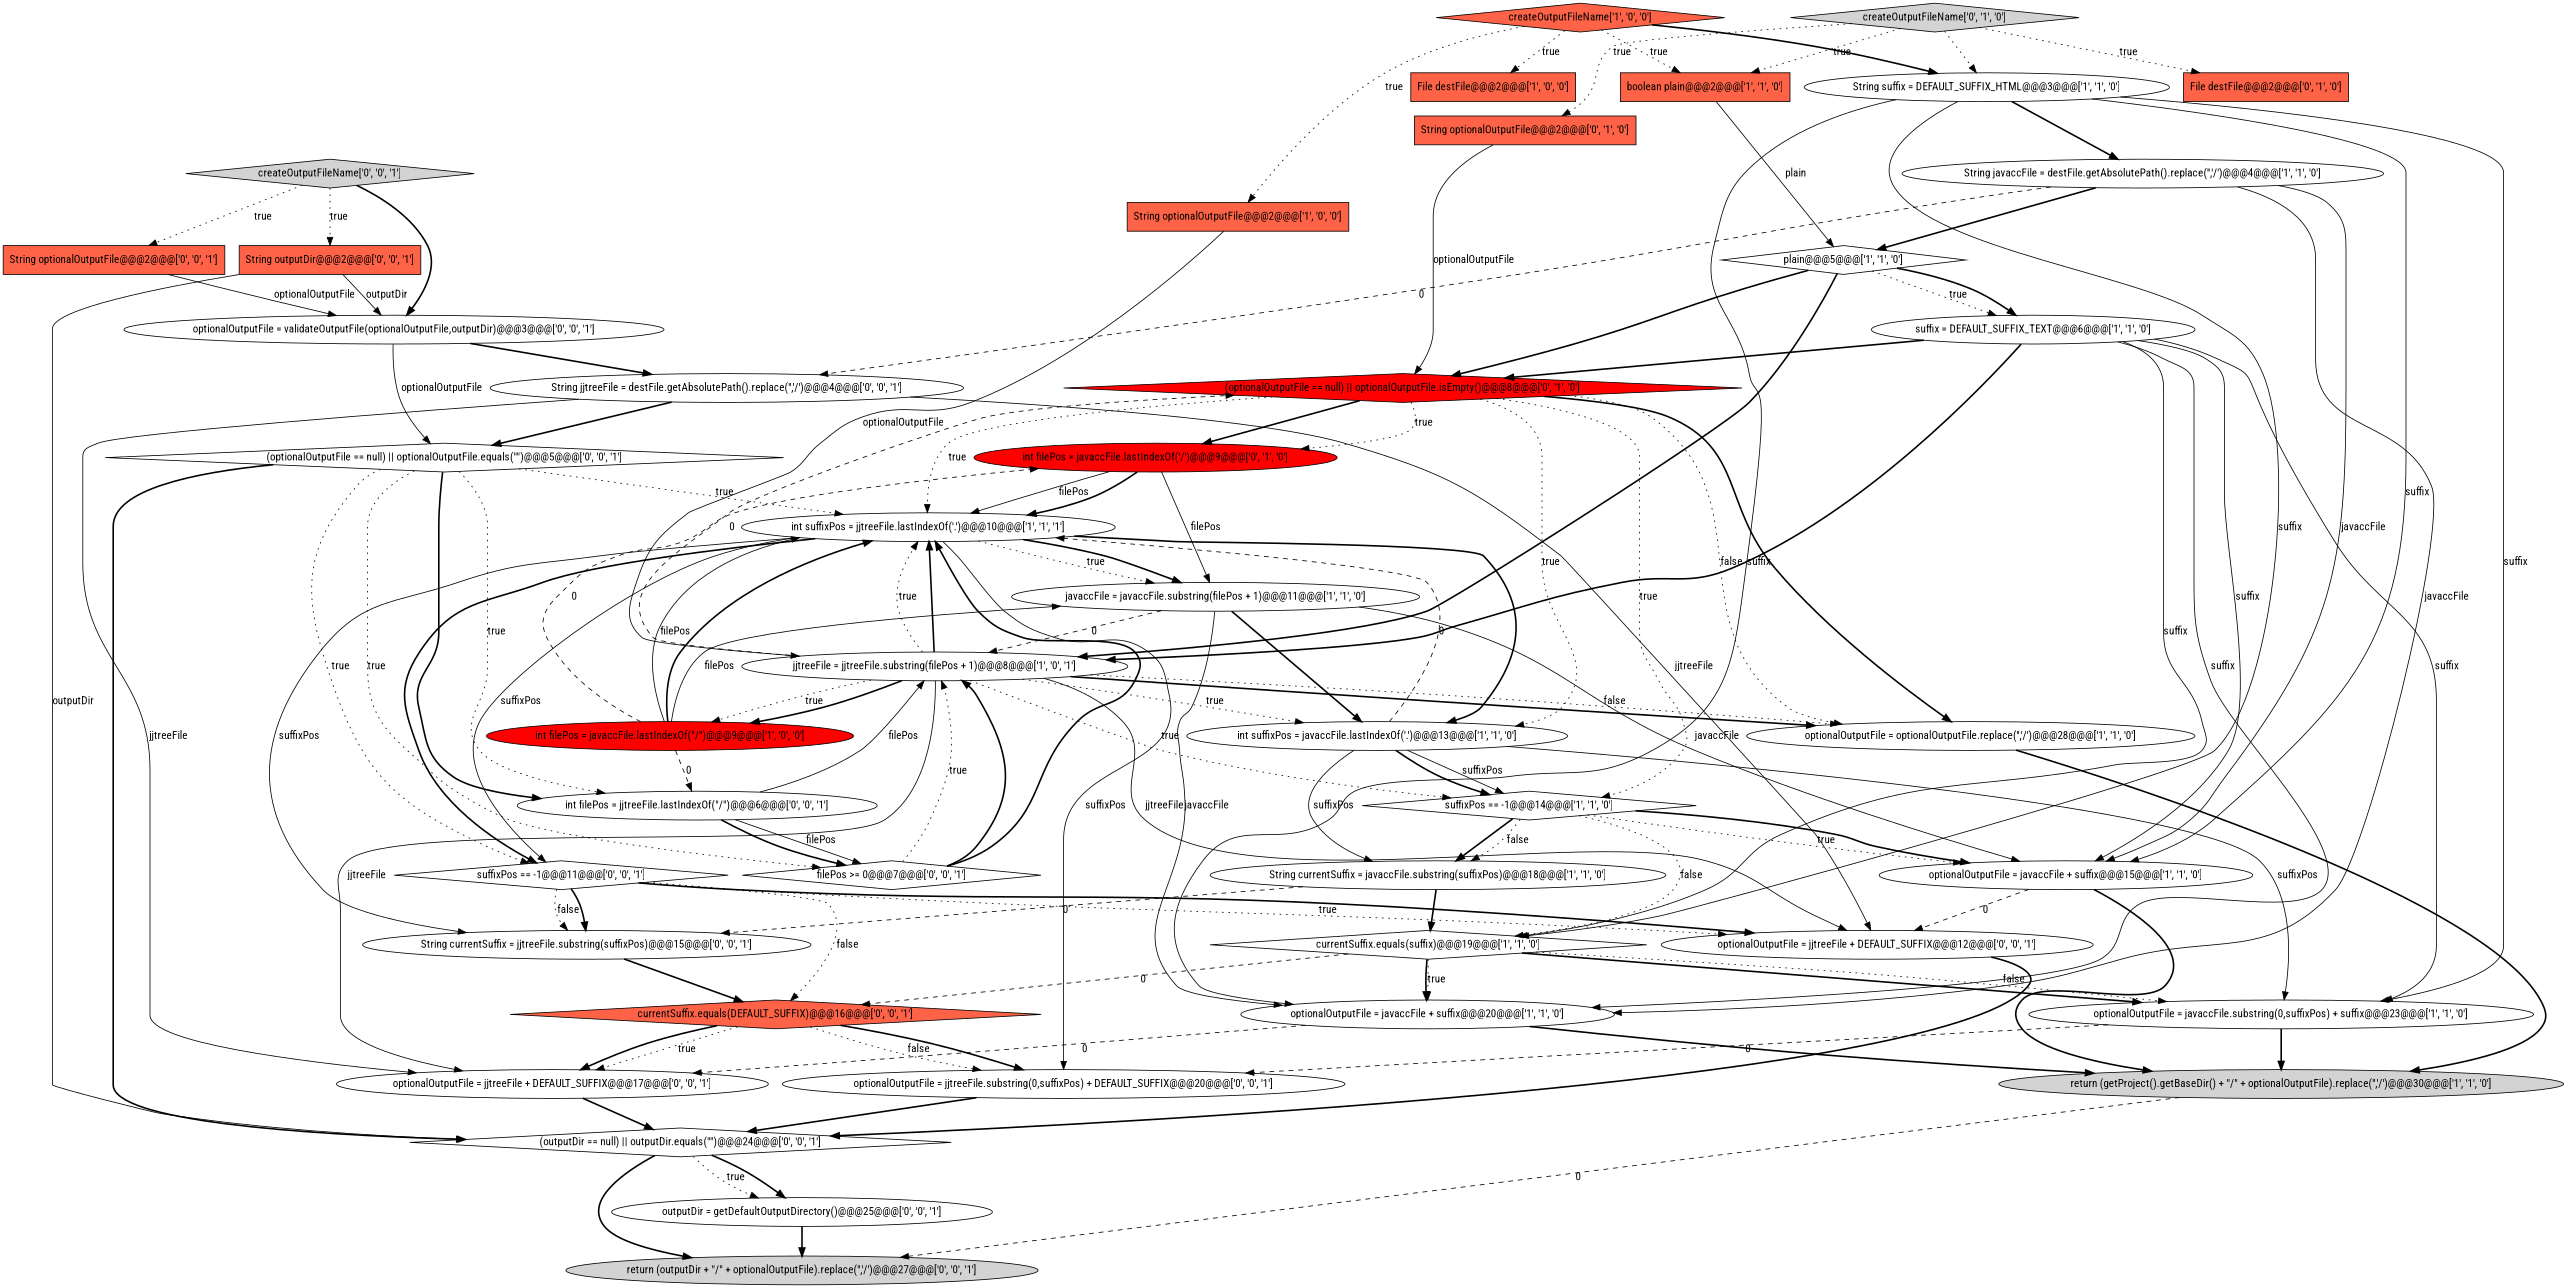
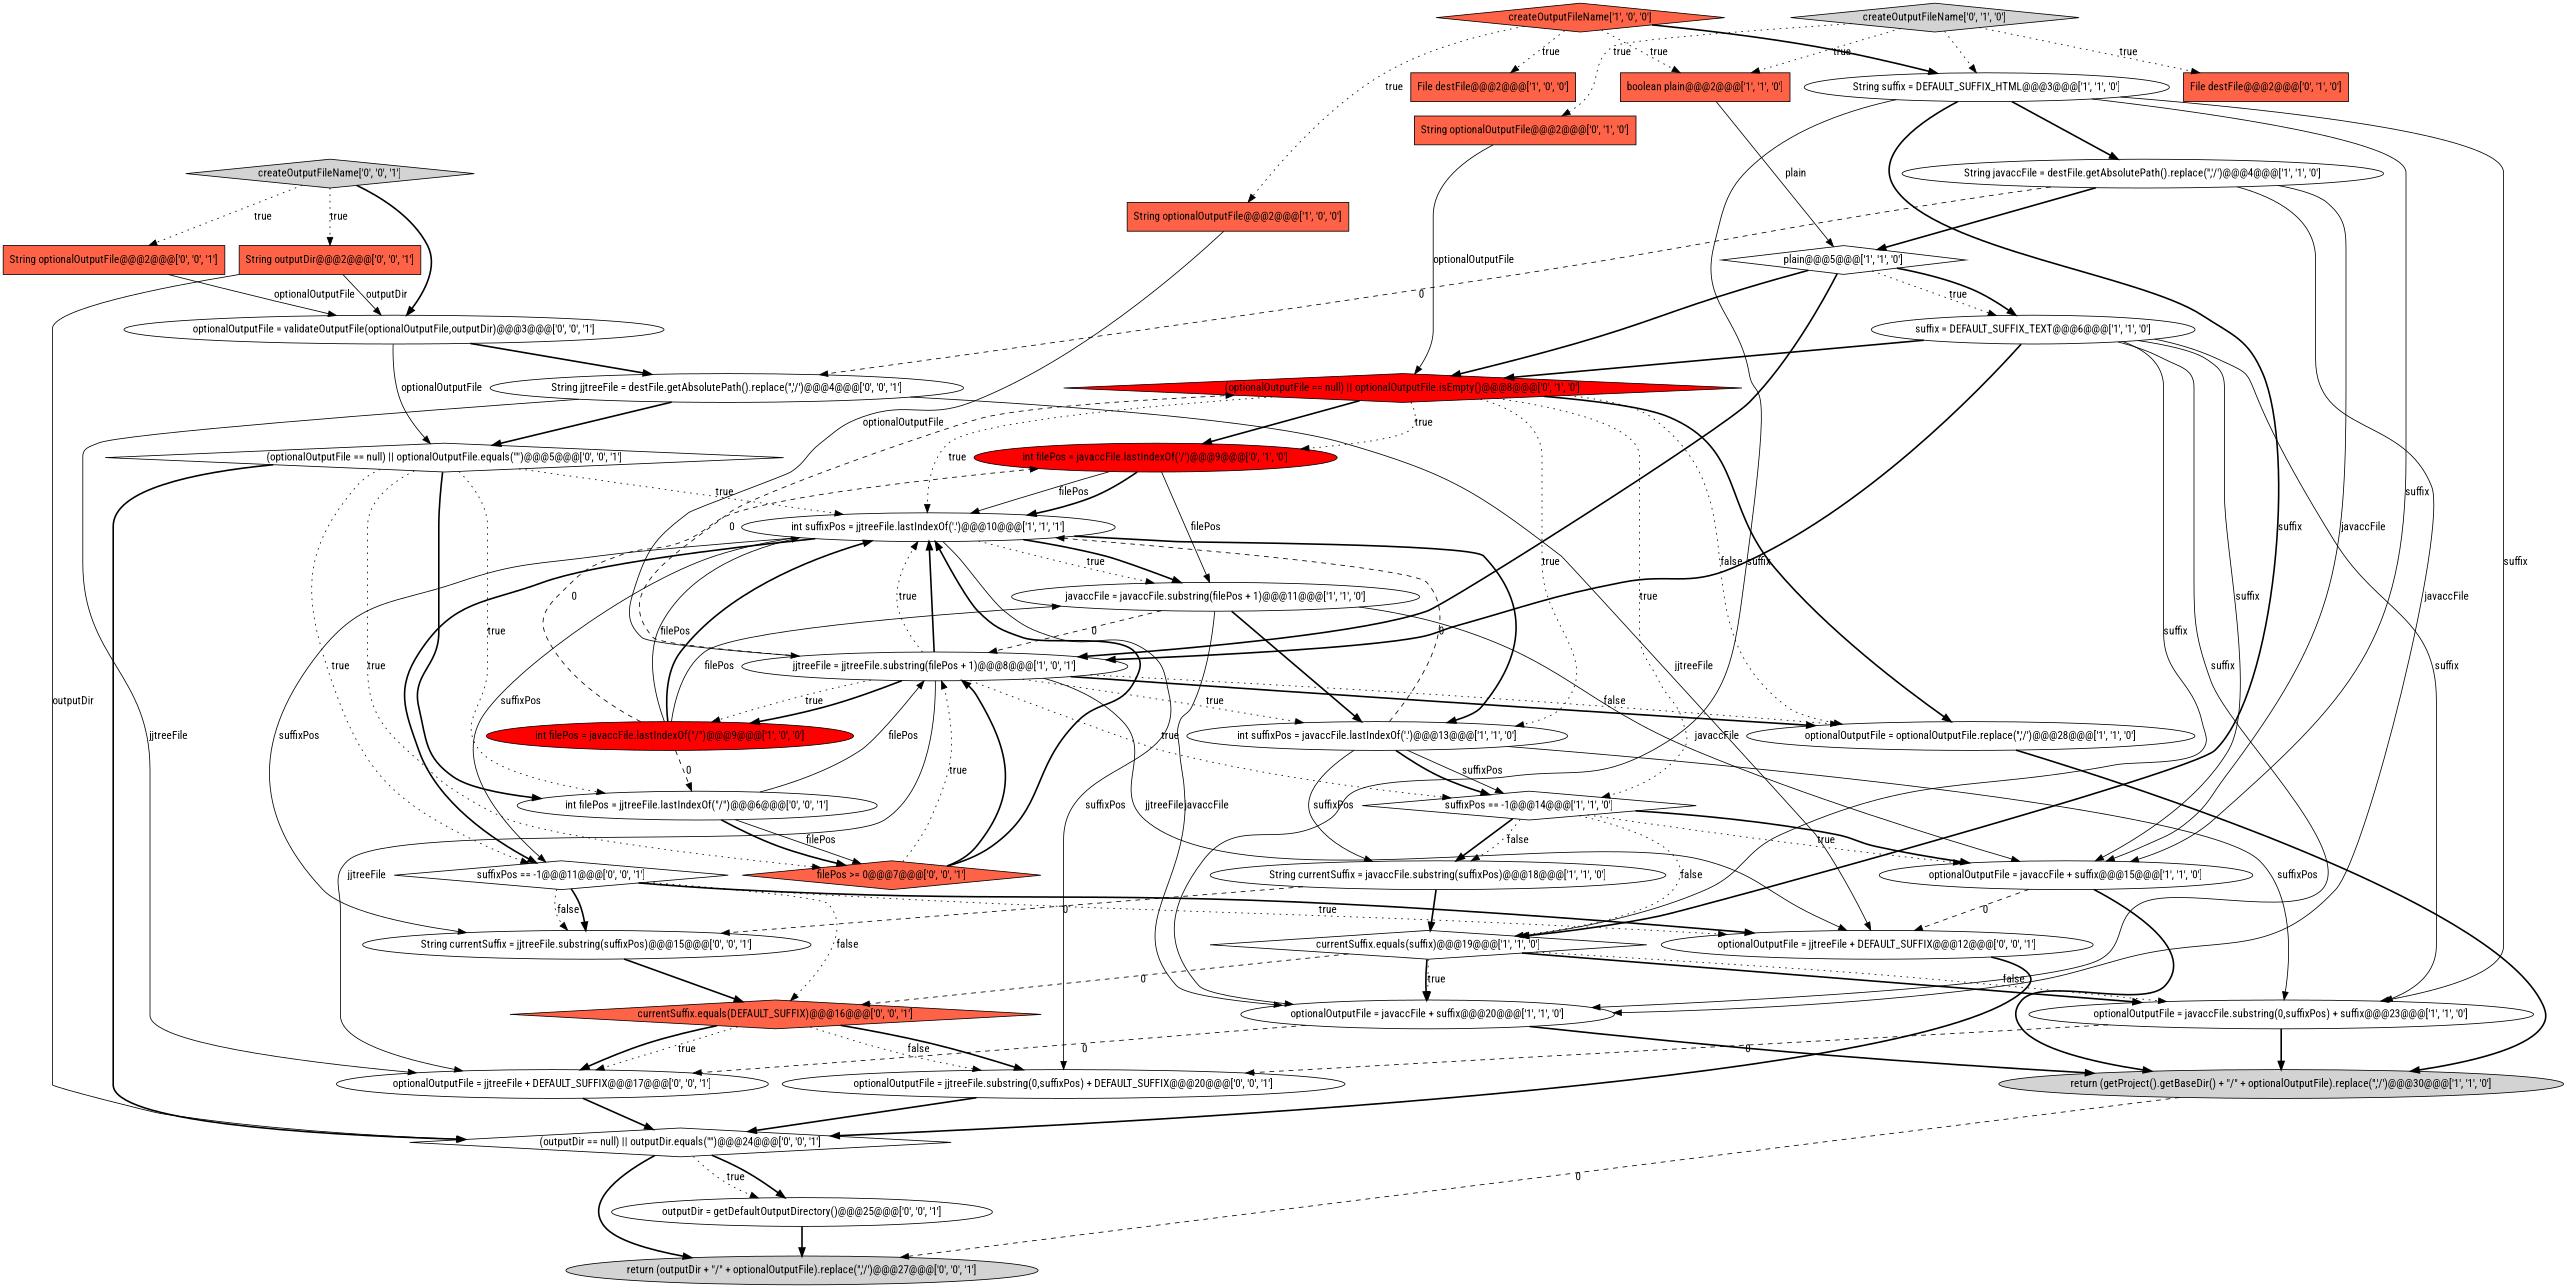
  digraph {
    fontname="Roboto Condensed"
    node [fillcolor=white fontname="Roboto Condensed" shape=ellipse style=filled]
    edge [fontname="Roboto Condensed" style=bold]
    n1 [label="String javaccFile = destFile.getAbsolutePath().replace('\','/')@@@4@@@['1', '1', '0']"]
    n2 [label="optionalOutputFile = javaccFile + suffix@@@15@@@['1', '1', '0']"]
    n3 [label="plain@@@5@@@['1', '1', '0']" shape=diamond]
    n4 [label="optionalOutputFile = javaccFile + suffix@@@20@@@['1', '1', '0']"]
    n5 [label="String jjtreeFile = destFile.getAbsolutePath().replace('\','/')@@@4@@@['0', '0', '1']"]
    n6 [label="optionalOutputFile = jjtreeFile + DEFAULT_SUFFIX@@@12@@@['0', '0', '1']"]
    n7 [fillcolor=lightgray label="return (getProject().getBaseDir() + \"/\" + optionalOutputFile).replace('\','/')@@@30@@@['1', '1', '0']"]
    n8 [label="suffix = DEFAULT_SUFFIX_TEXT@@@6@@@['1', '1', '0']"]
    n9 [fillcolor=red label="(optionalOutputFile == null) || optionalOutputFile.isEmpty()@@@8@@@['0', '1', '0']" shape=diamond]
    n10 [label="jjtreeFile = jjtreeFile.substring(filePos + 1)@@@8@@@['1', '0', '1']"]
    n11 [label="optionalOutputFile = jjtreeFile + DEFAULT_SUFFIX@@@17@@@['0', '0', '1']"]
    n12 [label="(optionalOutputFile == null) || optionalOutputFile.equals(\"\")@@@5@@@['0', '0', '1']" shape=diamond]
    n13 [label="String suffix = DEFAULT_SUFFIX_HTML@@@3@@@['1', '1', '0']"]
    n14 [label="optionalOutputFile = javaccFile.substring(0,suffixPos) + suffix@@@23@@@['1', '1', '0']"]
    n15 [label="currentSuffix.equals(suffix)@@@19@@@['1', '1', '0']" shape=diamond]
    n16 [label="optionalOutputFile = jjtreeFile.substring(0,suffixPos) + DEFAULT_SUFFIX@@@20@@@['0', '0', '1']"]
    n17 [fillcolor=tomato label="currentSuffix.equals(DEFAULT_SUFFIX)@@@16@@@['0', '0', '1']" shape=diamond]
    n18 [label="(outputDir == null) || outputDir.equals(\"\")@@@24@@@['0', '0', '1']" shape=diamond]
    n19 [fillcolor=lightgray label="return (outputDir + \"/\" + optionalOutputFile).replace('\','/')@@@27@@@['0', '0', '1']"]
    n20 [label="optionalOutputFile = optionalOutputFile.replace('\','/')@@@28@@@['1', '1', '0']"]
    n21 [fillcolor=red label="int filePos = javaccFile.lastIndexOf('/')@@@9@@@['0', '1', '0']"]
    n22 [label="int suffixPos = jjtreeFile.lastIndexOf('.')@@@10@@@['1', '1', '1']"]
    n23 [label="int suffixPos = javaccFile.lastIndexOf('.')@@@13@@@['1', '1', '0']"]
    n24 [label="suffixPos == -1@@@14@@@['1', '1', '0']" shape=diamond]
    n25 [fillcolor=red label="int filePos = javaccFile.lastIndexOf(\"/\")@@@9@@@['1', '0', '0']"]
    n26 [label="int filePos = jjtreeFile.lastIndexOf(\"/\")@@@6@@@['0', '0', '1']"]
-   n27 [label="filePos >= 0@@@7@@@['0', '0', '1']" shape=diamond]
+   n27 [fillcolor=tomato label="filePos >= 0@@@7@@@['0', '0', '1']" shape=diamond]
    n28 [label="outputDir = getDefaultOutputDirectory()@@@25@@@['0', '0', '1']"]
    n29 [fillcolor=tomato label="String optionalOutputFile@@@2@@@['0', '0', '1']" shape=box]
    n30 [label="optionalOutputFile = validateOutputFile(optionalOutputFile,outputDir)@@@3@@@['0', '0', '1']"]
    n31 [label="javaccFile = javaccFile.substring(filePos + 1)@@@11@@@['1', '1', '0']"]
    n32 [label="String currentSuffix = jjtreeFile.substring(suffixPos)@@@15@@@['0', '0', '1']"]
    n33 [label="suffixPos == -1@@@11@@@['0', '0', '1']" shape=diamond]
    n34 [label="String currentSuffix = javaccFile.substring(suffixPos)@@@18@@@['1', '1', '0']"]
    n35 [fillcolor=tomato label="boolean plain@@@2@@@['1', '1', '0']" shape=box]
    n36 [fillcolor=lightgray label="createOutputFileName['0', '0', '1']" shape=diamond]
    n37 [fillcolor=tomato label="String outputDir@@@2@@@['0', '0', '1']" shape=box]
    n38 [fillcolor=tomato label="createOutputFileName['1', '0', '0']" shape=diamond]
    n39 [fillcolor=tomato label="String optionalOutputFile@@@2@@@['1', '0', '0']" shape=box]
    n40 [fillcolor=tomato label="File destFile@@@2@@@['1', '0', '0']" shape=box]
    n41 [fillcolor=tomato label="String optionalOutputFile@@@2@@@['0', '1', '0']" shape=box]
    n42 [fillcolor=lightgray label="createOutputFileName['0', '1', '0']" shape=diamond]
    n43 [fillcolor=tomato label="File destFile@@@2@@@['0', '1', '0']" shape=box]
    n1 -> n2 [label=javaccFile style=solid]
    n1 -> n3
    n1 -> n4 [label=javaccFile style=solid]
    n1 -> n5 [label=0 style=dashed]
    n2 -> n6 [label=0 style=dashed]
    n2 -> n7
    n3 -> n8 [label=true style=dotted]
    n3 -> n8
    n3 -> n9
    n3 -> n10
    n4 -> n7
    n4 -> n11 [label=0 style=dashed]
    n5 -> n6 [label=jjtreeFile style=solid]
    n5 -> n11 [label=jjtreeFile style=solid]
    n5 -> n12
    n6 -> n18
    n7 -> n19 [label=0 style=dashed]
    n8 -> n2 [label=suffix style=solid]
    n8 -> n4 [label=suffix style=solid]
    n8 -> n9
    n8 -> n10
    n8 -> n14 [label=suffix style=solid]
    n8 -> n15 [label=suffix style=solid]
    n9 -> n20 [label=false style=dotted]
    n9 -> n20
    n9 -> n21 [label=true style=dotted]
    n9 -> n21
    n9 -> n22 [label=true style=dotted]
    n9 -> n23 [label=true style=dotted]
    n9 -> n24 [label=true style=dotted]
    n10 -> n6 [label=jjtreeFile style=solid]
    n10 -> n9 [label=0 style=dashed]
    n10 -> n11 [label=jjtreeFile style=solid]
    n10 -> n20
    n10 -> n20 [label=false style=dotted]
    n10 -> n22 [label=true style=dotted]
    n10 -> n22
    n10 -> n23 [label=true style=dotted]
    n10 -> n24 [label=true style=dotted]
    n10 -> n25 [label=true style=dotted]
    n10 -> n25
    n11 -> n18
    n12 -> n18
    n12 -> n22 [label=true style=dotted]
    n12 -> n26
    n12 -> n26 [label=true style=dotted]
    n12 -> n27 [label=true style=dotted]
    n12 -> n33 [label=true style=dotted]
    n13 -> n1
    n13 -> n2 [label=suffix style=solid]
    n13 -> n4 [label=suffix style=solid]
    n13 -> n14 [label=suffix style=solid]
-   n13 -> n15 [label=suffix style=solid]
+   n13 -> n15 [label=suffix]
    n14 -> n7
    n14 -> n16 [label=0 style=dashed]
    n15 -> n4
    n15 -> n4 [label=true style=dotted]
    n15 -> n14
    n15 -> n14 [label=false style=dotted]
    n15 -> n17 [label=0 style=dashed]
    n16 -> n18
    n17 -> n11 [label=true style=dotted]
    n17 -> n11
    n17 -> n16 [label=false style=dotted]
    n17 -> n16
    n18 -> n19
    n18 -> n28 [label=true style=dotted]
    n18 -> n28
    n20 -> n7
    n21 -> n22 [label=filePos style=solid]
    n21 -> n22
    n21 -> n31 [label=filePos style=solid]
    n22 -> n16 [label=suffixPos style=solid]
    n22 -> n23
    n22 -> n31 [label=true style=dotted]
    n22 -> n31
    n22 -> n32 [label=suffixPos style=solid]
    n22 -> n33 [label=suffixPos style=solid]
    n22 -> n33
    n23 -> n14 [label=suffixPos style=solid]
    n23 -> n22 [label=0 style=dashed]
    n23 -> n24 [label=suffixPos style=solid]
    n23 -> n24
    n23 -> n34 [label=suffixPos style=solid]
    n24 -> n2 [label=true style=dotted]
    n24 -> n2
    n24 -> n15 [label=false style=dotted]
    n24 -> n34
    n24 -> n34 [label=false style=dotted]
    n25 -> n21 [label=0 style=dashed]
    n25 -> n22
    n25 -> n22 [label=filePos style=solid]
    n25 -> n26 [label=0 style=dashed]
    n25 -> n31 [label=filePos style=solid]
    n26 -> n10 [label=filePos style=solid]
    n26 -> n27 [label=filePos style=solid]
    n26 -> n27
    n27 -> n10
    n27 -> n10 [label=true style=dotted]
    n27 -> n22
    n28 -> n19
    n29 -> n30 [label=optionalOutputFile style=solid]
    n30 -> n5
    n30 -> n12 [label=optionalOutputFile style=solid]
    n31 -> n2 [label=javaccFile style=solid]
    n31 -> n4 [label=javaccFile style=solid]
    n31 -> n10 [label=0 style=dashed]
    n31 -> n23
    n32 -> n17
    n33 -> n6 [label=true style=dotted]
    n33 -> n6
    n33 -> n17 [label=false style=dotted]
    n33 -> n32 [label=false style=dotted]
    n33 -> n32
    n34 -> n15
    n34 -> n32 [label=0 style=dashed]
    n35 -> n3 [label=plain style=solid]
    n36 -> n29 [label=true style=dotted]
    n36 -> n30
    n36 -> n37 [label=true style=dotted]
    n37 -> n18 [label=outputDir style=solid]
    n37 -> n30 [label=outputDir style=solid]
    n38 -> n13
    n38 -> n35 [label=true style=dotted]
    n38 -> n39 [label=true style=dotted]
    n38 -> n40 [label=true style=dotted]
    n39 -> n10 [label=optionalOutputFile style=solid]
    n41 -> n9 [label=optionalOutputFile style=solid]
    n42 -> n13 [style=dotted]
    n42 -> n35 [label=true style=dotted]
    n42 -> n41 [label=true style=dotted]
    n42 -> n43 [label=true style=dotted]
  }
